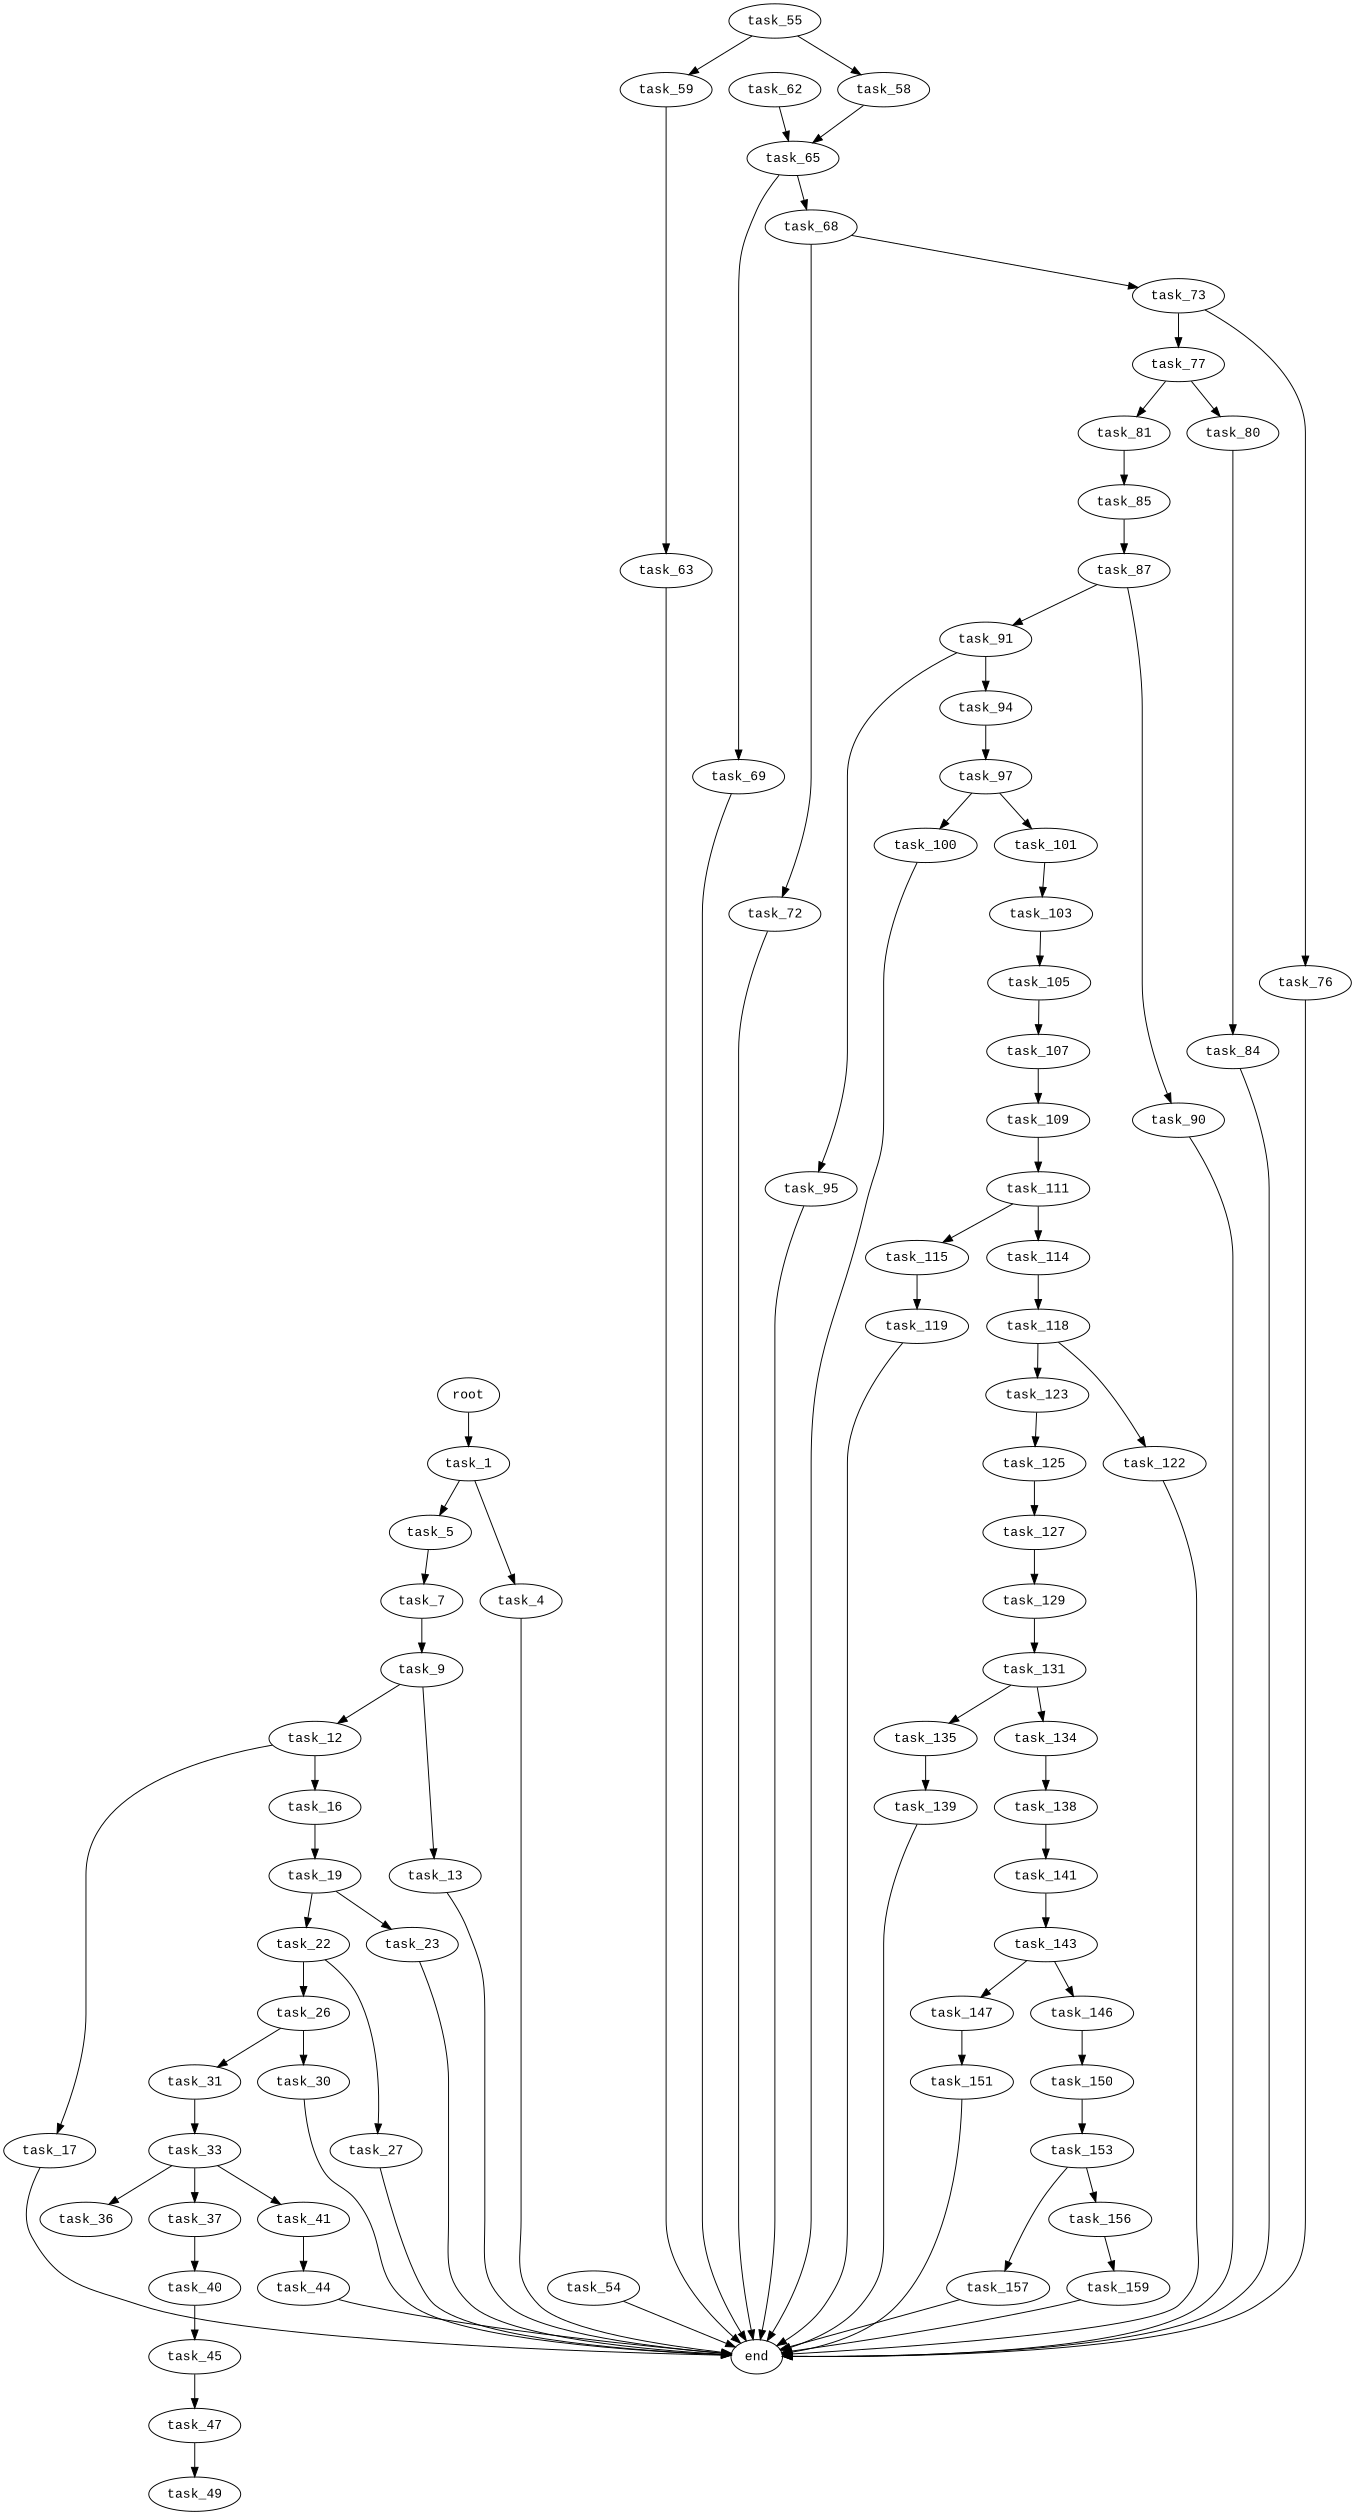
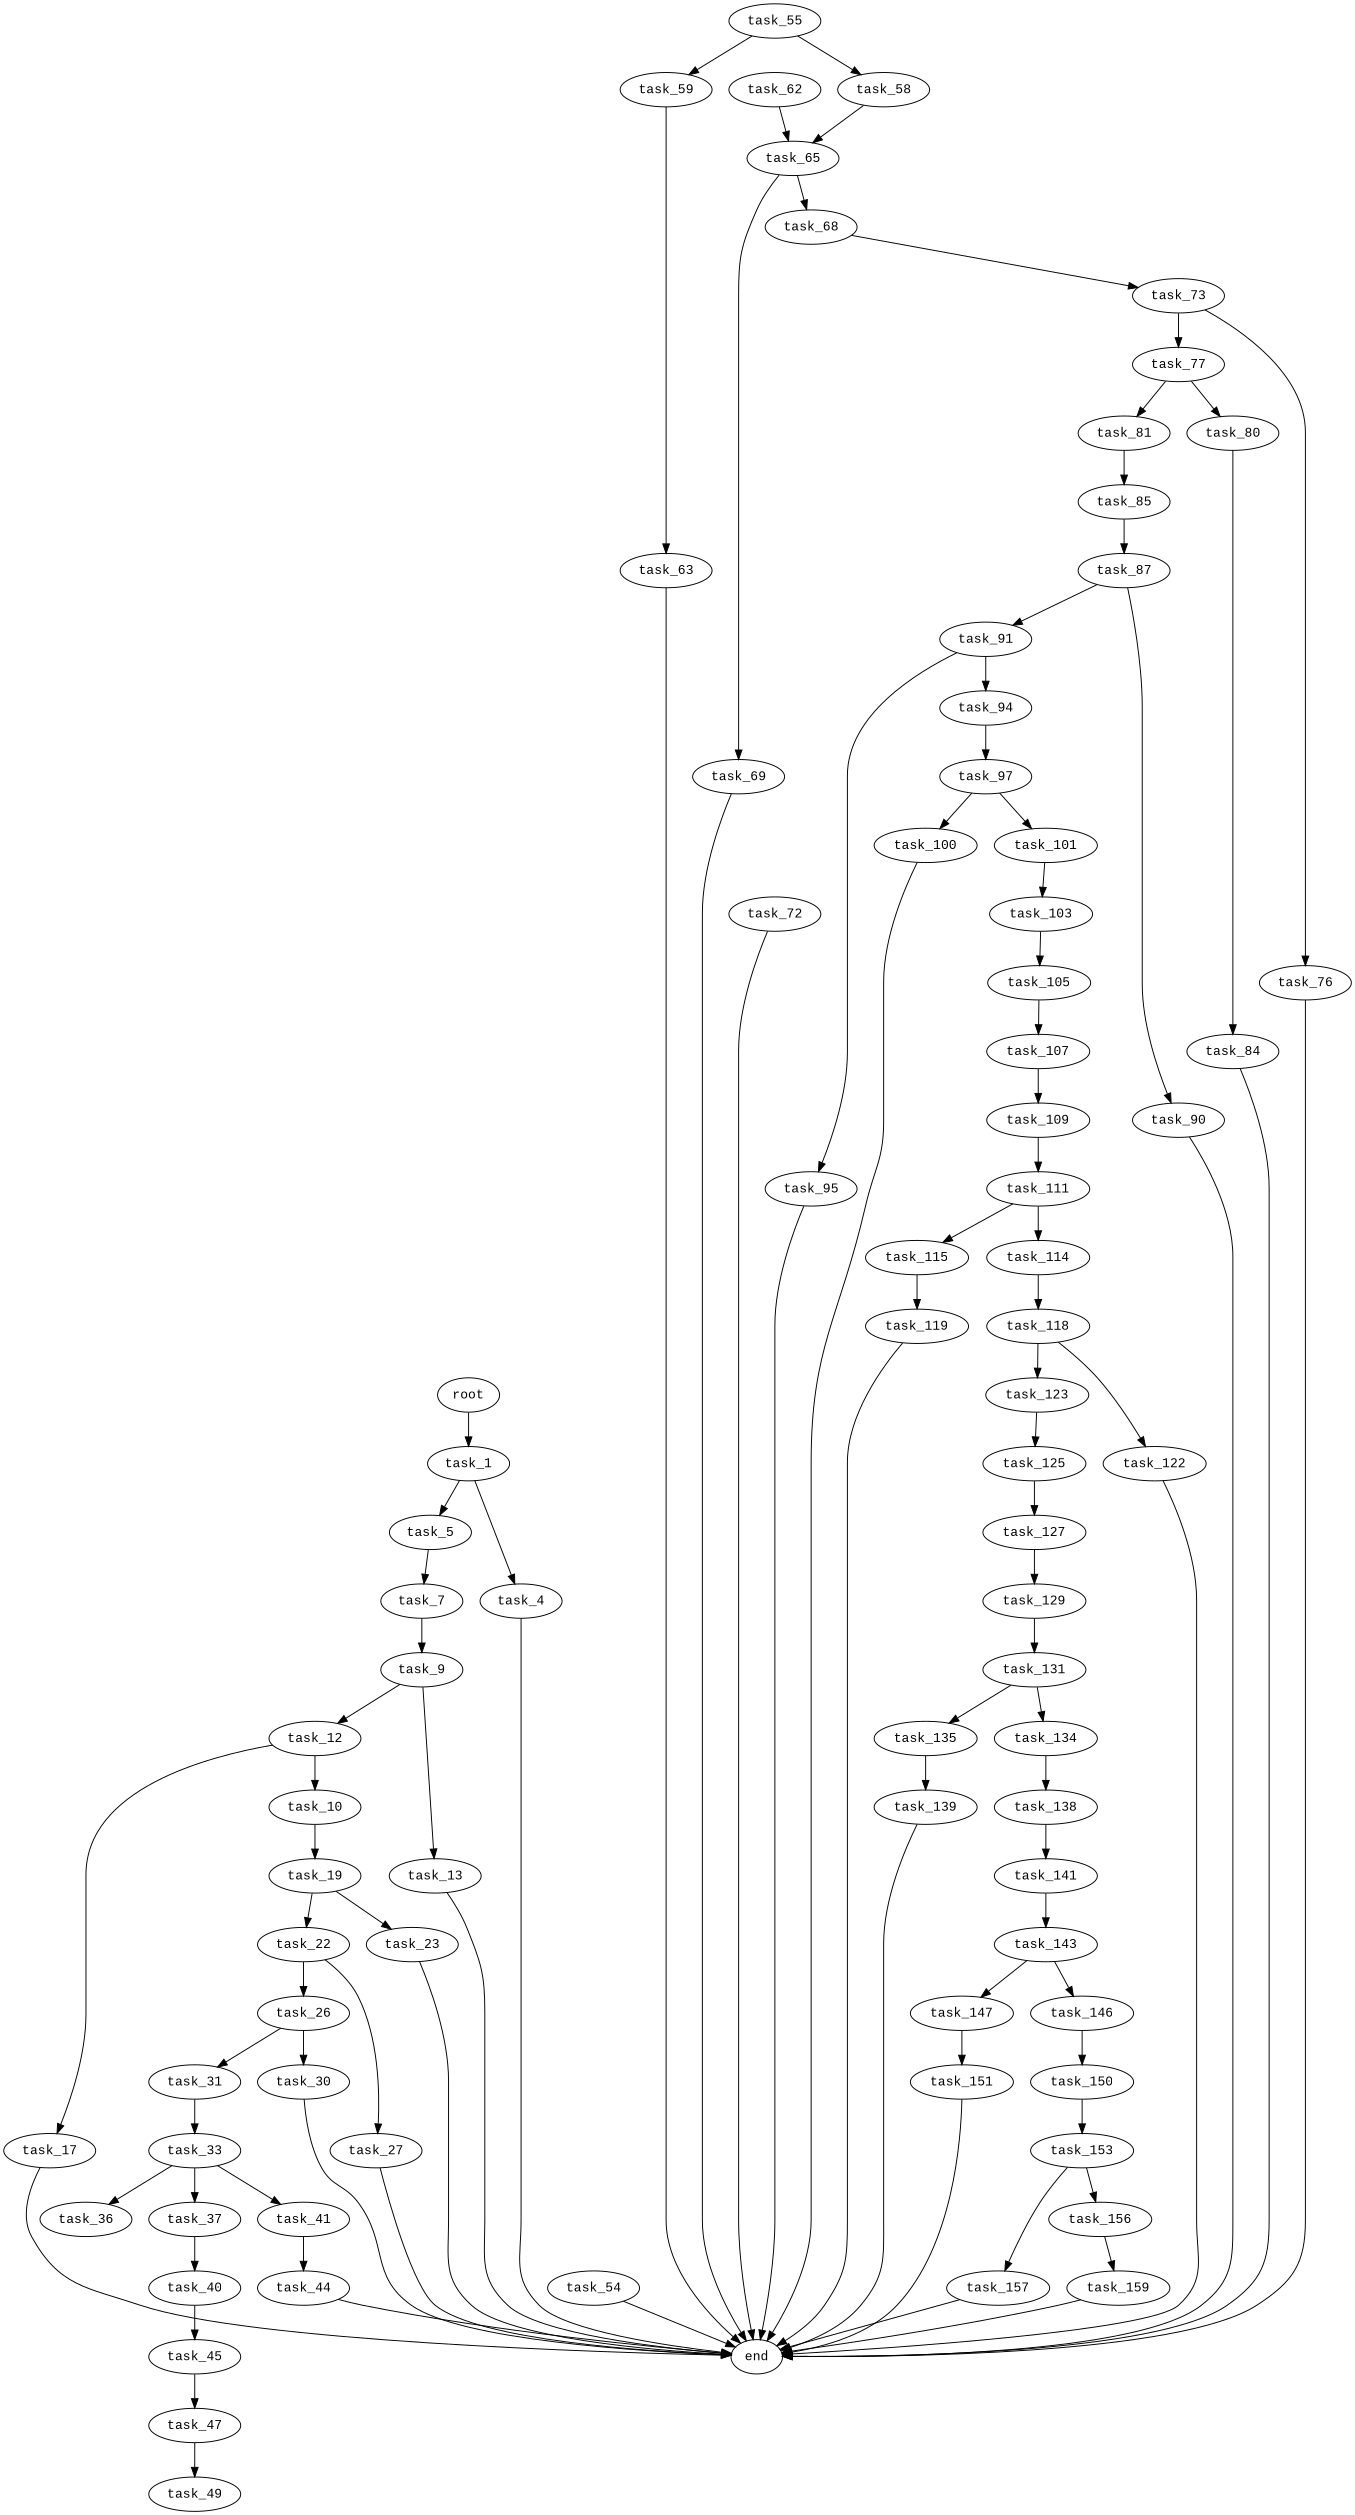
  digraph {
    fontname="Liberation Mono"
    node [fontname="Liberation Mono"]
    edge [fontname="Liberation Mono"]
    root
    task_1
    task_4
    task_5
    end
    task_7
    task_9
    task_12
    task_13
-   task_16
+   task_16 [label=task_10]
    task_17
    task_19
    task_22
    task_23
    task_26
    task_27
    task_30
    task_31
    task_33
    task_36
    task_37
    task_41
    task_40
    task_44
    task_45
    task_47
    task_49
    task_54
    task_55
    task_58
    task_59
    task_65
    task_63
    task_62
    task_68
    task_69
    task_72
    task_73
    task_76
    task_77
    task_80
    task_81
    task_84
    task_85
    task_87
    task_90
    task_91
    task_94
    task_95
    task_97
    task_100
    task_101
    task_103
    task_105
    task_107
    task_109
    task_111
    task_114
    task_115
    task_118
    task_119
    task_122
    task_123
    task_125
    task_127
    task_129
    task_131
    task_134
    task_135
    task_138
    task_139
    task_141
    task_143
    task_146
    task_147
    task_150
    task_151
    task_153
    task_156
    task_157
    task_159
    root -> task_1
    task_1 -> task_4
    task_1 -> task_5
    task_4 -> end
    task_5 -> task_7
    task_7 -> task_9
    task_9 -> task_12
    task_9 -> task_13
    task_12 -> task_16
    task_12 -> task_17
    task_13 -> end
    task_16 -> task_19
    task_17 -> end
    task_19 -> task_22
    task_19 -> task_23
    task_22 -> task_26
    task_22 -> task_27
    task_23 -> end
    task_26 -> task_30
    task_26 -> task_31
    task_27 -> end
    task_30 -> end
    task_31 -> task_33
    task_33 -> task_36
    task_33 -> task_37
    task_33 -> task_41
    task_37 -> task_40
    task_41 -> task_44
    task_40 -> task_45
    task_44 -> end
    task_45 -> task_47
    task_47 -> task_49
    task_54 -> end
    task_55 -> task_58
    task_55 -> task_59
    task_58 -> task_65
    task_59 -> task_63
    task_65 -> task_68
    task_65 -> task_69
    task_63 -> end
    task_62 -> task_65
-   task_68 -> task_72
    task_68 -> task_73
    task_69 -> end
    task_72 -> end
    task_73 -> task_76
    task_73 -> task_77
    task_76 -> end
    task_77 -> task_80
    task_77 -> task_81
    task_80 -> task_84
    task_81 -> task_85
    task_84 -> end
    task_85 -> task_87
    task_87 -> task_90
    task_87 -> task_91
    task_90 -> end
    task_91 -> task_94
    task_91 -> task_95
    task_94 -> task_97
    task_95 -> end
    task_97 -> task_100
    task_97 -> task_101
    task_100 -> end
    task_101 -> task_103
    task_103 -> task_105
    task_105 -> task_107
    task_107 -> task_109
    task_109 -> task_111
    task_111 -> task_114
    task_111 -> task_115
    task_114 -> task_118
    task_115 -> task_119
    task_118 -> task_122
    task_118 -> task_123
    task_119 -> end
    task_122 -> end
    task_123 -> task_125
    task_125 -> task_127
    task_127 -> task_129
    task_129 -> task_131
    task_131 -> task_134
    task_131 -> task_135
    task_134 -> task_138
    task_135 -> task_139
    task_138 -> task_141
    task_139 -> end
    task_141 -> task_143
    task_143 -> task_146
    task_143 -> task_147
    task_146 -> task_150
    task_147 -> task_151
    task_150 -> task_153
    task_151 -> end
    task_153 -> task_156
    task_153 -> task_157
    task_156 -> task_159
    task_157 -> end
    task_159 -> end
  }
